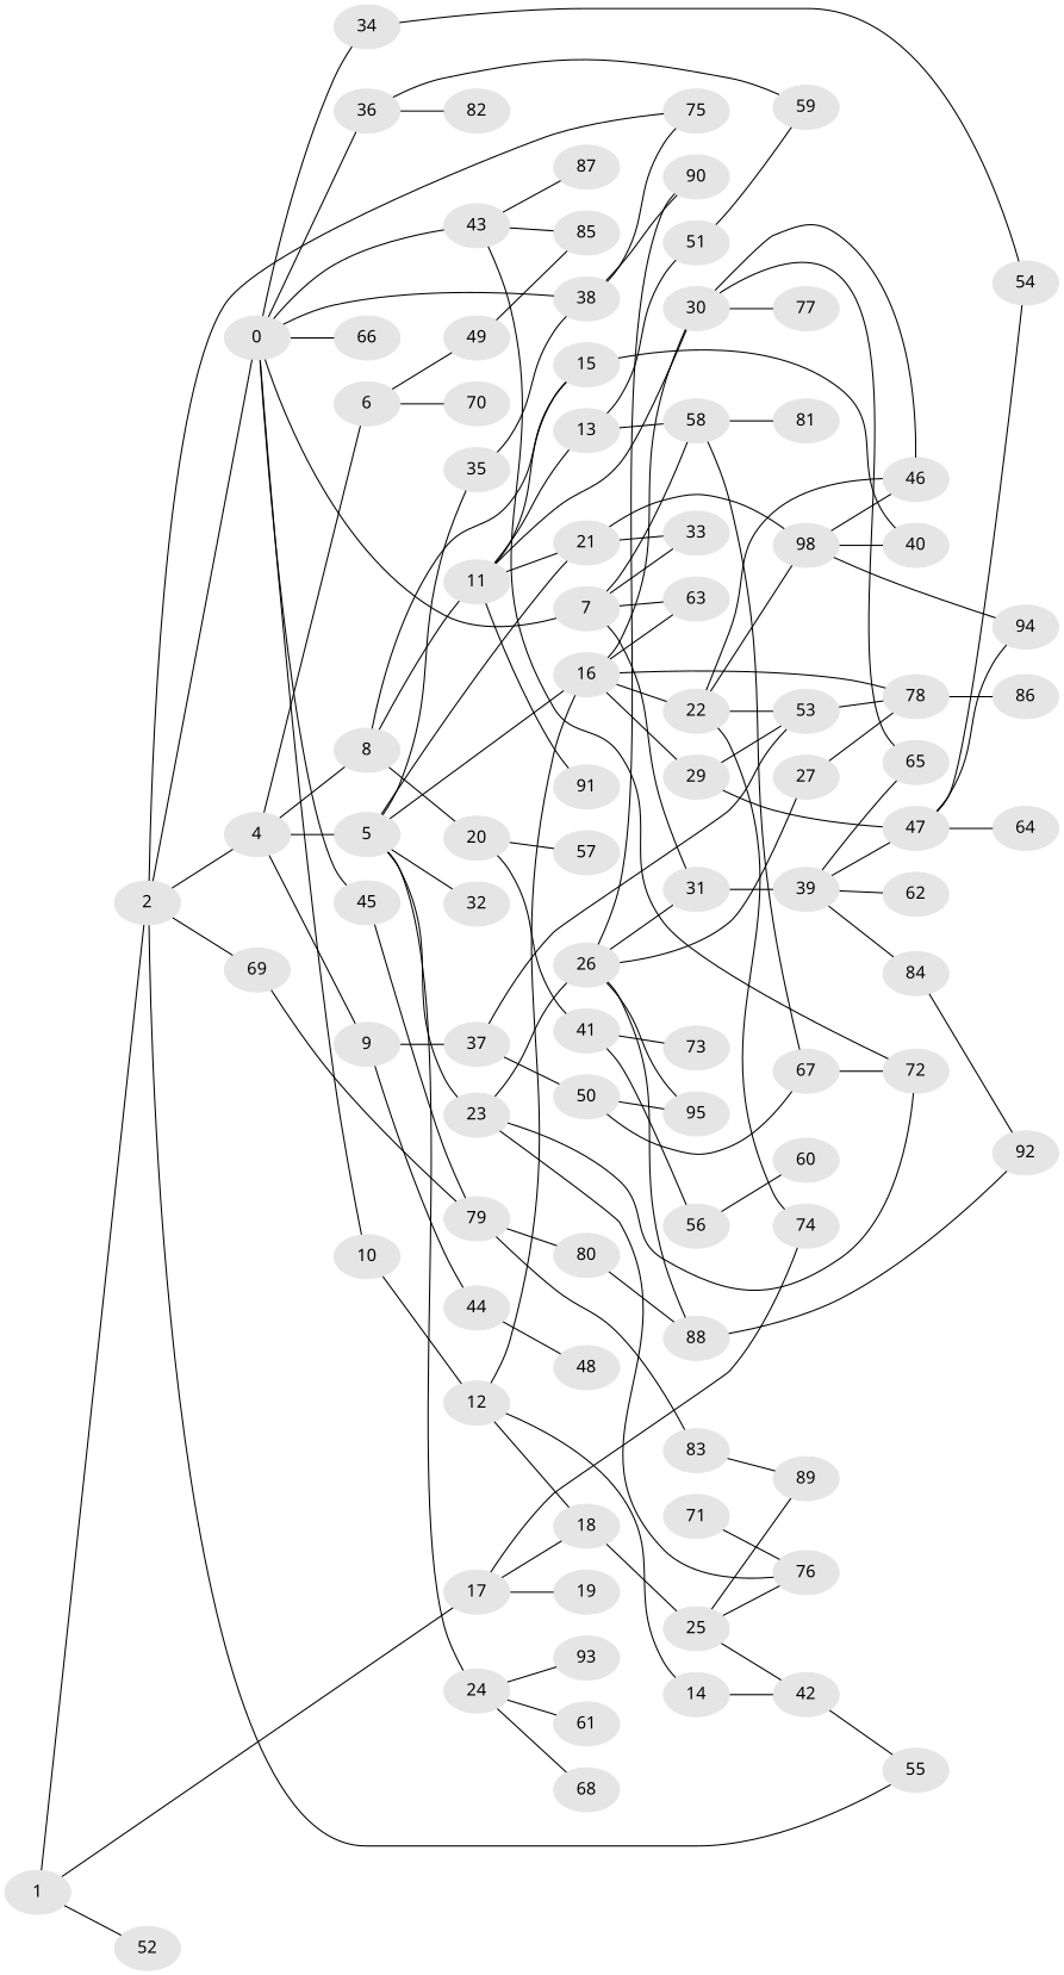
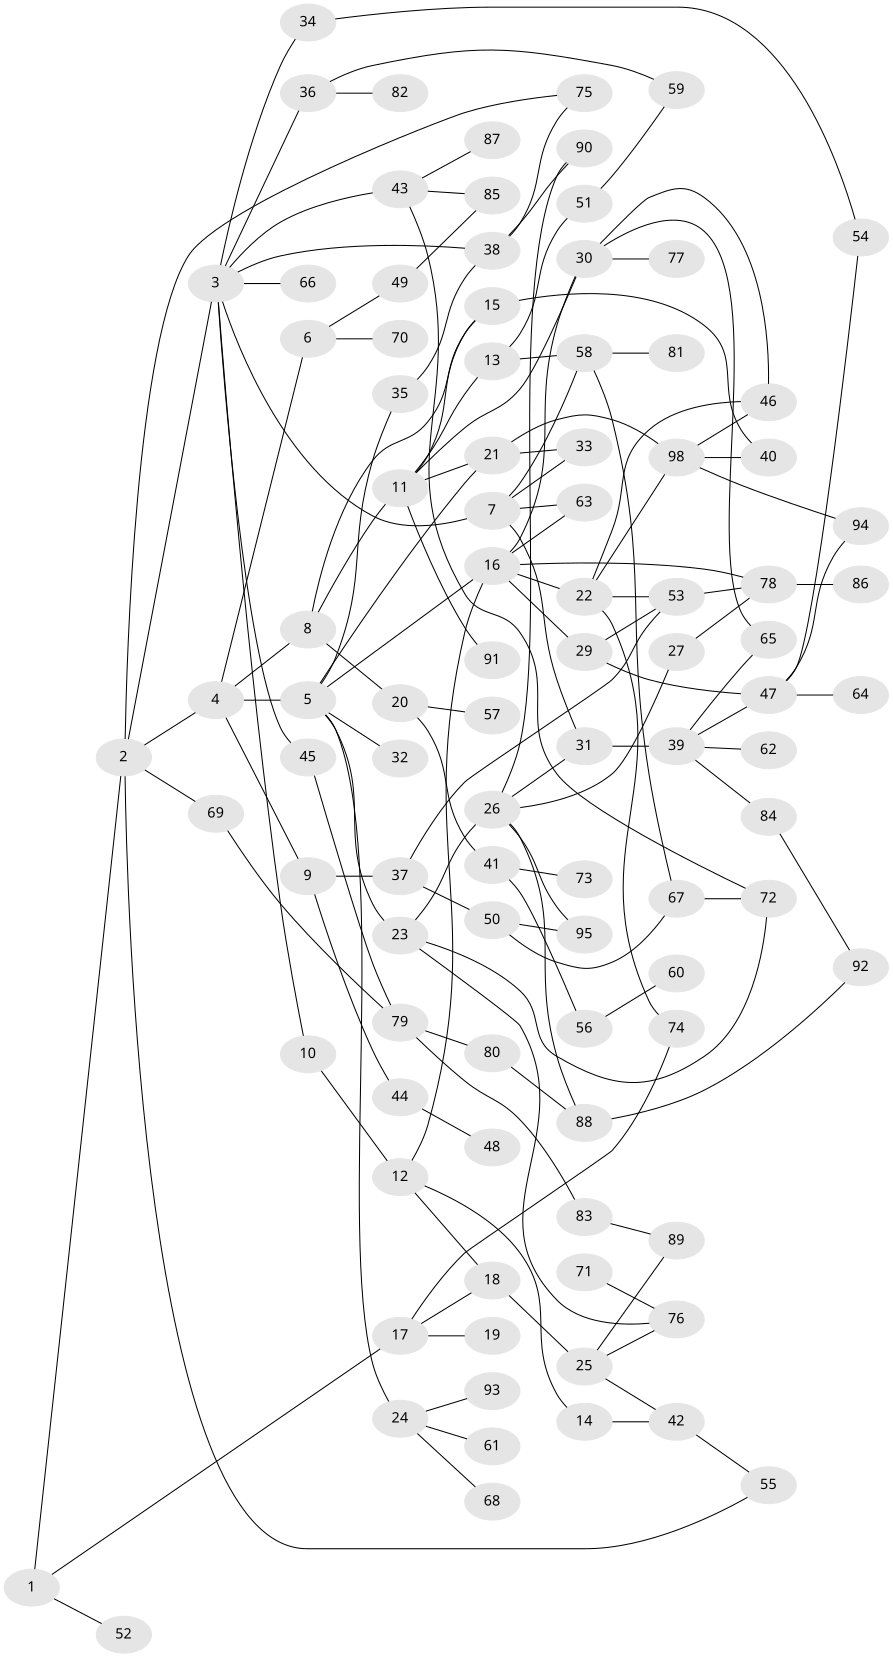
  graph {
    fontname="Noto Sans"
    rankdir=LR
    node [color=gray90 fontname="Noto Sans" style=filled]
    edge [fontname="Noto Sans"]
    1
    2
    17
    52
-   3 [label=0]
+   3
    4
    55
    69
    75
    18
    19
    74
    7
    10
    34
    36
    38
    43
    45
    66
    5
    6
    8
    9
    79
    31
    33
    58
    63
    12
    54
    59
    82
    90
    72
    85
    87
    16
    21
    23
    24
    32
    35
    49
    70
    11
    15
    20
    37
    44
    30
    22
    29
    78
    n55 [label=98]
    26
    76
    61
    68
    93
    39
    67
    81
    13
    91
    40
    41
    57
    53
    50
    48
    14
    51
    46
    65
    77
    42
    25
    47
    86
    89
    56
    73
    94
    27
    88
    95
    92
    64
    62
    84
    60
    80
    83
    71
    1 -- 2
    1 -- 17
    1 -- 52
    2 -- 3
    2 -- 4
    2 -- 55
    2 -- 69
    2 -- 75
    17 -- 18
    17 -- 19
    17 -- 74
    3 -- 7
    3 -- 10
    3 -- 34
    3 -- 36
    3 -- 38
    3 -- 43
    3 -- 45
    3 -- 66
    4 -- 5
    4 -- 6
    4 -- 8
    4 -- 9
    69 -- 79
    18 -- 25
    7 -- 31
    7 -- 33
    7 -- 58
    7 -- 63
    10 -- 12
    34 -- 54
    36 -- 59
    36 -- 82
    38 -- 75
    38 -- 90
    43 -- 72
    43 -- 85
    43 -- 87
    45 -- 79
    5 -- 16
    5 -- 21
    5 -- 23
    5 -- 24
    5 -- 32
    5 -- 35
    6 -- 49
    6 -- 70
    8 -- 11
    8 -- 15
    8 -- 20
    9 -- 37
    9 -- 44
    79 -- 80
    79 -- 83
    31 -- 39
    58 -- 67
    58 -- 81
    12 -- 18
    12 -- 16
    12 -- 14
    16 -- 63
    16 -- 30
    16 -- 22
    16 -- 29
    16 -- 78
    21 -- 33
    21 -- n55
    23 -- 72
    23 -- 26
    23 -- 76
    24 -- 61
    24 -- 68
    24 -- 93
    35 -- 38
    49 -- 85
    11 -- 21
    11 -- 15
    11 -- 30
    11 -- 13
    11 -- 91
    15 -- 40
    20 -- 41
    20 -- 57
    37 -- 53
    37 -- 50
    44 -- 48
    30 -- 46
    30 -- 65
    30 -- 77
    22 -- 74
    22 -- n55
    22 -- 53
    22 -- 46
    29 -- 53
    29 -- 47
    78 -- 86
    n55 -- 40
    n55 -- 46
    n55 -- 94
    26 -- 31
    26 -- 90
    26 -- 27
    26 -- 88
    26 -- 95
    39 -- 65
    39 -- 47
    39 -- 62
    39 -- 84
    67 -- 72
    13 -- 58
    13 -- 51
    41 -- 56
    41 -- 73
    53 -- 78
    50 -- 67
    50 -- 95
    14 -- 42
    51 -- 59
    42 -- 55
    25 -- 76
    25 -- 42
    25 -- 89
    47 -- 54
    47 -- 94
    47 -- 64
    56 -- 60
    27 -- 78
    88 -- 92
    84 -- 92
    80 -- 88
    83 -- 89
    71 -- 76
  }
